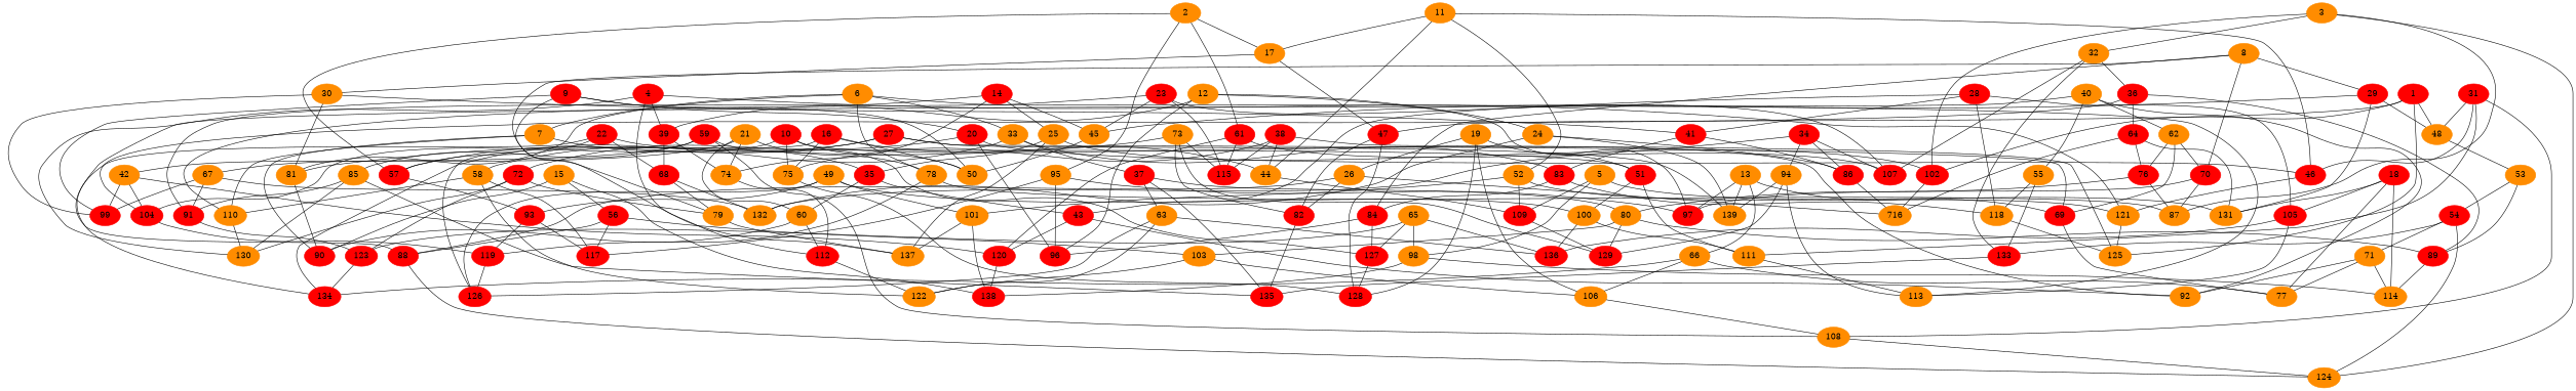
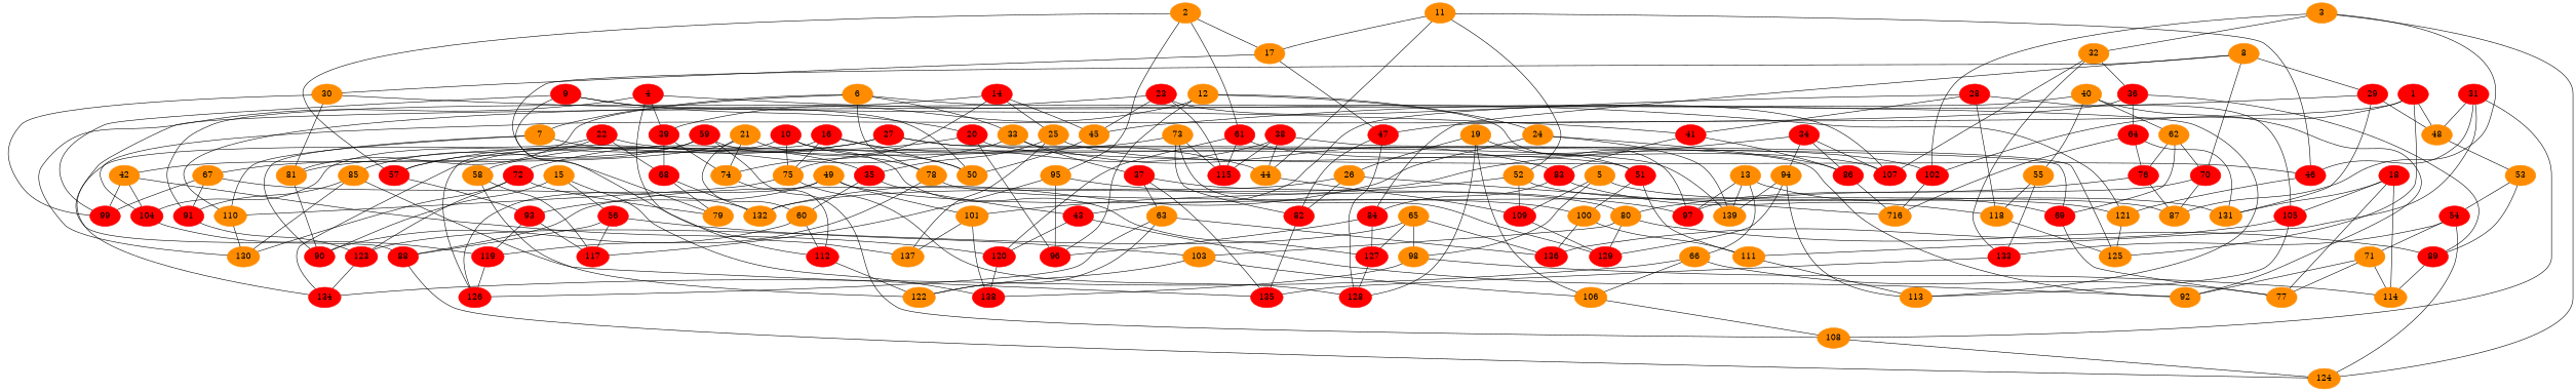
  graph {
    node [color=darkorange style=filled]
    1 [color=red]
    47 [color=red]
    48
    102 [color=red]
    125
    128 [color=red]
    82 [color=red]
    53
    n9 [label=716]
    2
    17
    57 [color=red]
    61 [color=red]
    95
    30
    93 [color=red]
    107 [color=red]
    115 [color=red]
    120 [color=red]
    96 [color=red]
    97 [color=red]
    117 [color=red]
    3
    32
    87
    124
    36 [color=red]
    133 [color=red]
    4 [color=red]
    39 [color=red]
    112 [color=red]
    121
    130
    74
    68 [color=red]
    122
    5
    98
    109 [color=red]
    131
    37 [color=red]
    33
    58
    83 [color=red]
    138 [color=red]
    114
    129 [color=red]
    6
    7
    78
    81
    113
    35 [color=red]
    90 [color=red]
    110
    119 [color=red]
    60
    43 [color=red]
    29 [color=red]
    8
    70 [color=red]
    79
    84 [color=red]
    45
    137
    127 [color=red]
    9 [color=red]
    20 [color=red]
    50
    99 [color=red]
    46 [color=red]
    72 [color=red]
    10 [color=red]
    75
    92
    104 [color=red]
    11
    44
    52
    101
    12
    24
    139
    86 [color=red]
    132
    13
    66
    69 [color=red]
    77
    106
    134 [color=red]
    14 [color=red]
    25
    91 [color=red]
    123 [color=red]
    15
    56 [color=red]
    89 [color=red]
    54 [color=red]
    88 [color=red]
    103
    16 [color=red]
    126 [color=red]
    41 [color=red]
    18 [color=red]
    105 [color=red]
    136 [color=red]
    19
    26
    51 [color=red]
    111
    100
    108
    21
    42
    22 [color=red]
    23 [color=red]
    135 [color=red]
    27 [color=red]
    28 [color=red]
    118
    31 [color=red]
    64 [color=red]
    63
    80
    34 [color=red]
    94
    76 [color=red]
    38 [color=red]
    40
    55
    62
    49
    71
    59 [color=red]
    67
    85
    65
    73
    1 -- 47
    1 -- 48
    1 -- 102
    1 -- 125
    47 -- 128
    47 -- 82
    48 -- 53
    102 -- n9
    82 -- 135
    53 -- 89
    53 -- 54
    2 -- 17
    2 -- 57
    2 -- 61
    2 -- 95
    17 -- 47
    17 -- 30
    57 -- 93
    61 -- 107
    61 -- 115
    61 -- 120
    95 -- 96
    95 -- 97
    95 -- 117
    30 -- 81
    30 -- 99
    30 -- 41
    93 -- 117
    93 -- 119
    120 -- 138
    3 -- 102
    3 -- 32
    3 -- 87
    3 -- 124
    32 -- 107
    32 -- 36
    32 -- 133
    36 -- 104
    36 -- 89
    36 -- 64
    133 -- 135
    4 -- 39
    4 -- 112
    4 -- 121
    4 -- 130
    39 -- 74
    39 -- 68
    112 -- 122
    121 -- 125
    74 -- 112
    68 -- 79
    68 -- 132
    5 -- 98
    5 -- 109
    5 -- 131
    98 -- 138
    98 -- 114
    109 -- 129
    37 -- 135
    37 -- 63
    37 -- 80
    33 -- 37
    33 -- 58
    33 -- 83
    58 -- 117
    58 -- 122
-   58 -- 110
+   75 -- 110
    83 -- 84
    83 -- 118
    6 -- 33
    6 -- 7
    6 -- 78
    6 -- 81
    6 -- 113
    7 -- 35
    7 -- 90
    7 -- 110
    78 -- 87
    78 -- 119
    81 -- 90
    35 -- 60
    35 -- 43
    110 -- 130
    119 -- 126
    60 -- 112
    60 -- 90
    43 -- 120
    43 -- 92
    29 -- 48
    29 -- 131
    29 -- 45
    8 -- 29
    8 -- 70
    8 -- 79
    8 -- 84
    70 -- 97
    70 -- 87
-   79 -- 137
    84 -- 96
    84 -- 127
    45 -- 50
    127 -- 128
    9 -- 137
    9 -- 20
    9 -- 50
    9 -- 99
    20 -- 96
    20 -- 46
    20 -- 72
    46 -- 121
    72 -- 130
    72 -- 79
    72 -- 123
    10 -- 50
    10 -- 75
    10 -- 92
    10 -- 104
    75 -- 128
    104 -- 119
    11 -- 17
    11 -- 46
    11 -- 44
    11 -- 52
    44 -- 109
    52 -- 121
    52 -- 109
    52 -- 101
    101 -- 138
    101 -- 137
    12 -- 96
    12 -- 97
    12 -- 39
    12 -- 24
    24 -- 139
    24 -- 86
    24 -- 132
    86 -- n9
    13 -- 97
    13 -- 139
    13 -- 66
    13 -- 69
    66 -- 77
    66 -- 106
    66 -- 134
    69 -- 77
    106 -- 108
    14 -- 74
    14 -- 45
    14 -- 25
    14 -- 91
    25 -- 102
    25 -- 35
    25 -- 137
    91 -- 123
    123 -- 134
    15 -- 138
    15 -- 90
    15 -- 56
    56 -- 117
    56 -- 88
    56 -- 103
    89 -- 114
    54 -- 124
    54 -- 133
    54 -- 71
    88 -- 124
    103 -- 122
    103 -- 106
    16 -- 50
    16 -- 75
    16 -- 44
    16 -- 126
    41 -- 83
    41 -- 86
    18 -- 131
    18 -- 114
    18 -- 77
    18 -- 105
    105 -- 113
    105 -- 136
    19 -- 128
    19 -- 106
    19 -- 26
    19 -- 51
    26 -- 82
    26 -- n9
    26 -- 88
    51 -- 111
    51 -- 100
    111 -- 113
    100 -- 136
    100 -- 111
    108 -- 124
    21 -- 74
    21 -- 78
    21 -- 60
    21 -- 42
    42 -- 120
    42 -- 99
    42 -- 104
    22 -- 57
    22 -- 68
    22 -- 134
    22 -- 51
    23 -- 107
    23 -- 115
    23 -- 110
    23 -- 45
    27 -- 57
    27 -- 139
    27 -- 69
    27 -- 134
    28 -- 43
    28 -- 41
    28 -- 105
    28 -- 118
    118 -- 125
    31 -- 48
    31 -- 46
    31 -- 111
    31 -- 108
    64 -- n9
    64 -- 131
    64 -- 76
    63 -- 122
    63 -- 126
    63 -- 136
    80 -- 129
    80 -- 89
    80 -- 103
    34 -- 107
    34 -- 86
    34 -- 132
    34 -- 94
    94 -- 129
    94 -- 113
    94 -- 139
    76 -- 87
    76 -- 80
    38 -- 125
    38 -- 115
    38 -- 75
    38 -- 44
    40 -- 92
    40 -- 88
    40 -- 55
    40 -- 62
    55 -- 133
    55 -- 118
    62 -- 70
    62 -- 69
    62 -- 76
    49 -- 93
    49 -- 101
    49 -- 126
    49 -- 100
    71 -- 114
    71 -- 92
    71 -- 77
    59 -- 127
    59 -- 108
    59 -- 67
    59 -- 85
    67 -- 99
    67 -- 132
    67 -- 91
    85 -- 130
    85 -- 91
    85 -- 135
    65 -- 98
    65 -- 127
    65 -- 123
    65 -- 136
    73 -- 82
    73 -- 115
    73 -- 129
    73 -- 81
  }
